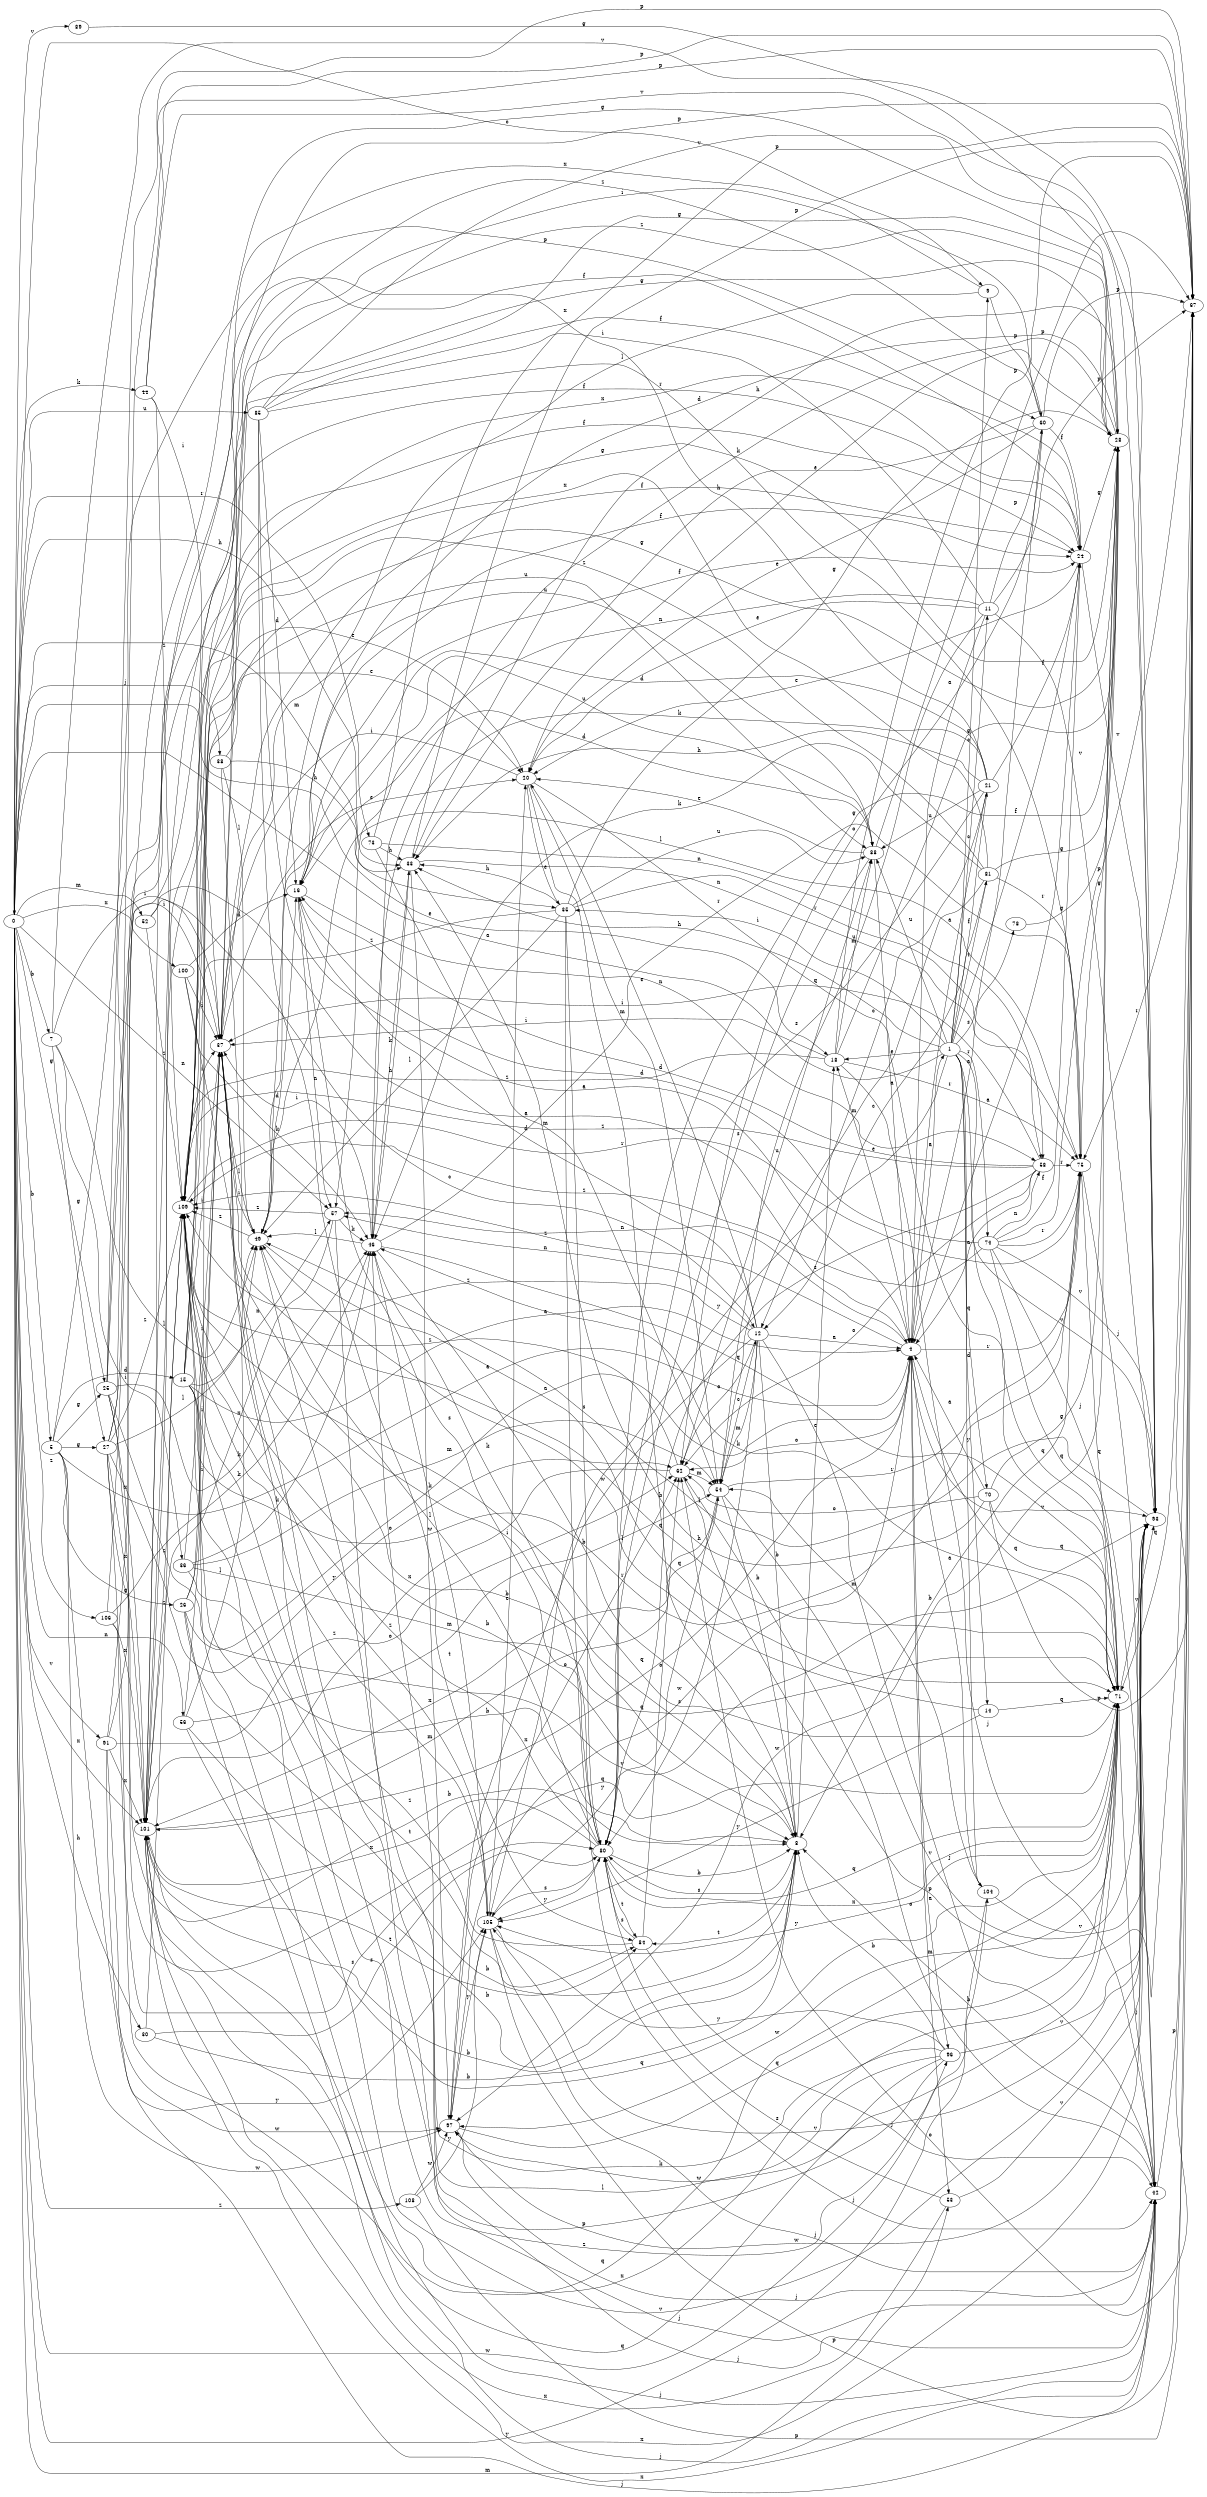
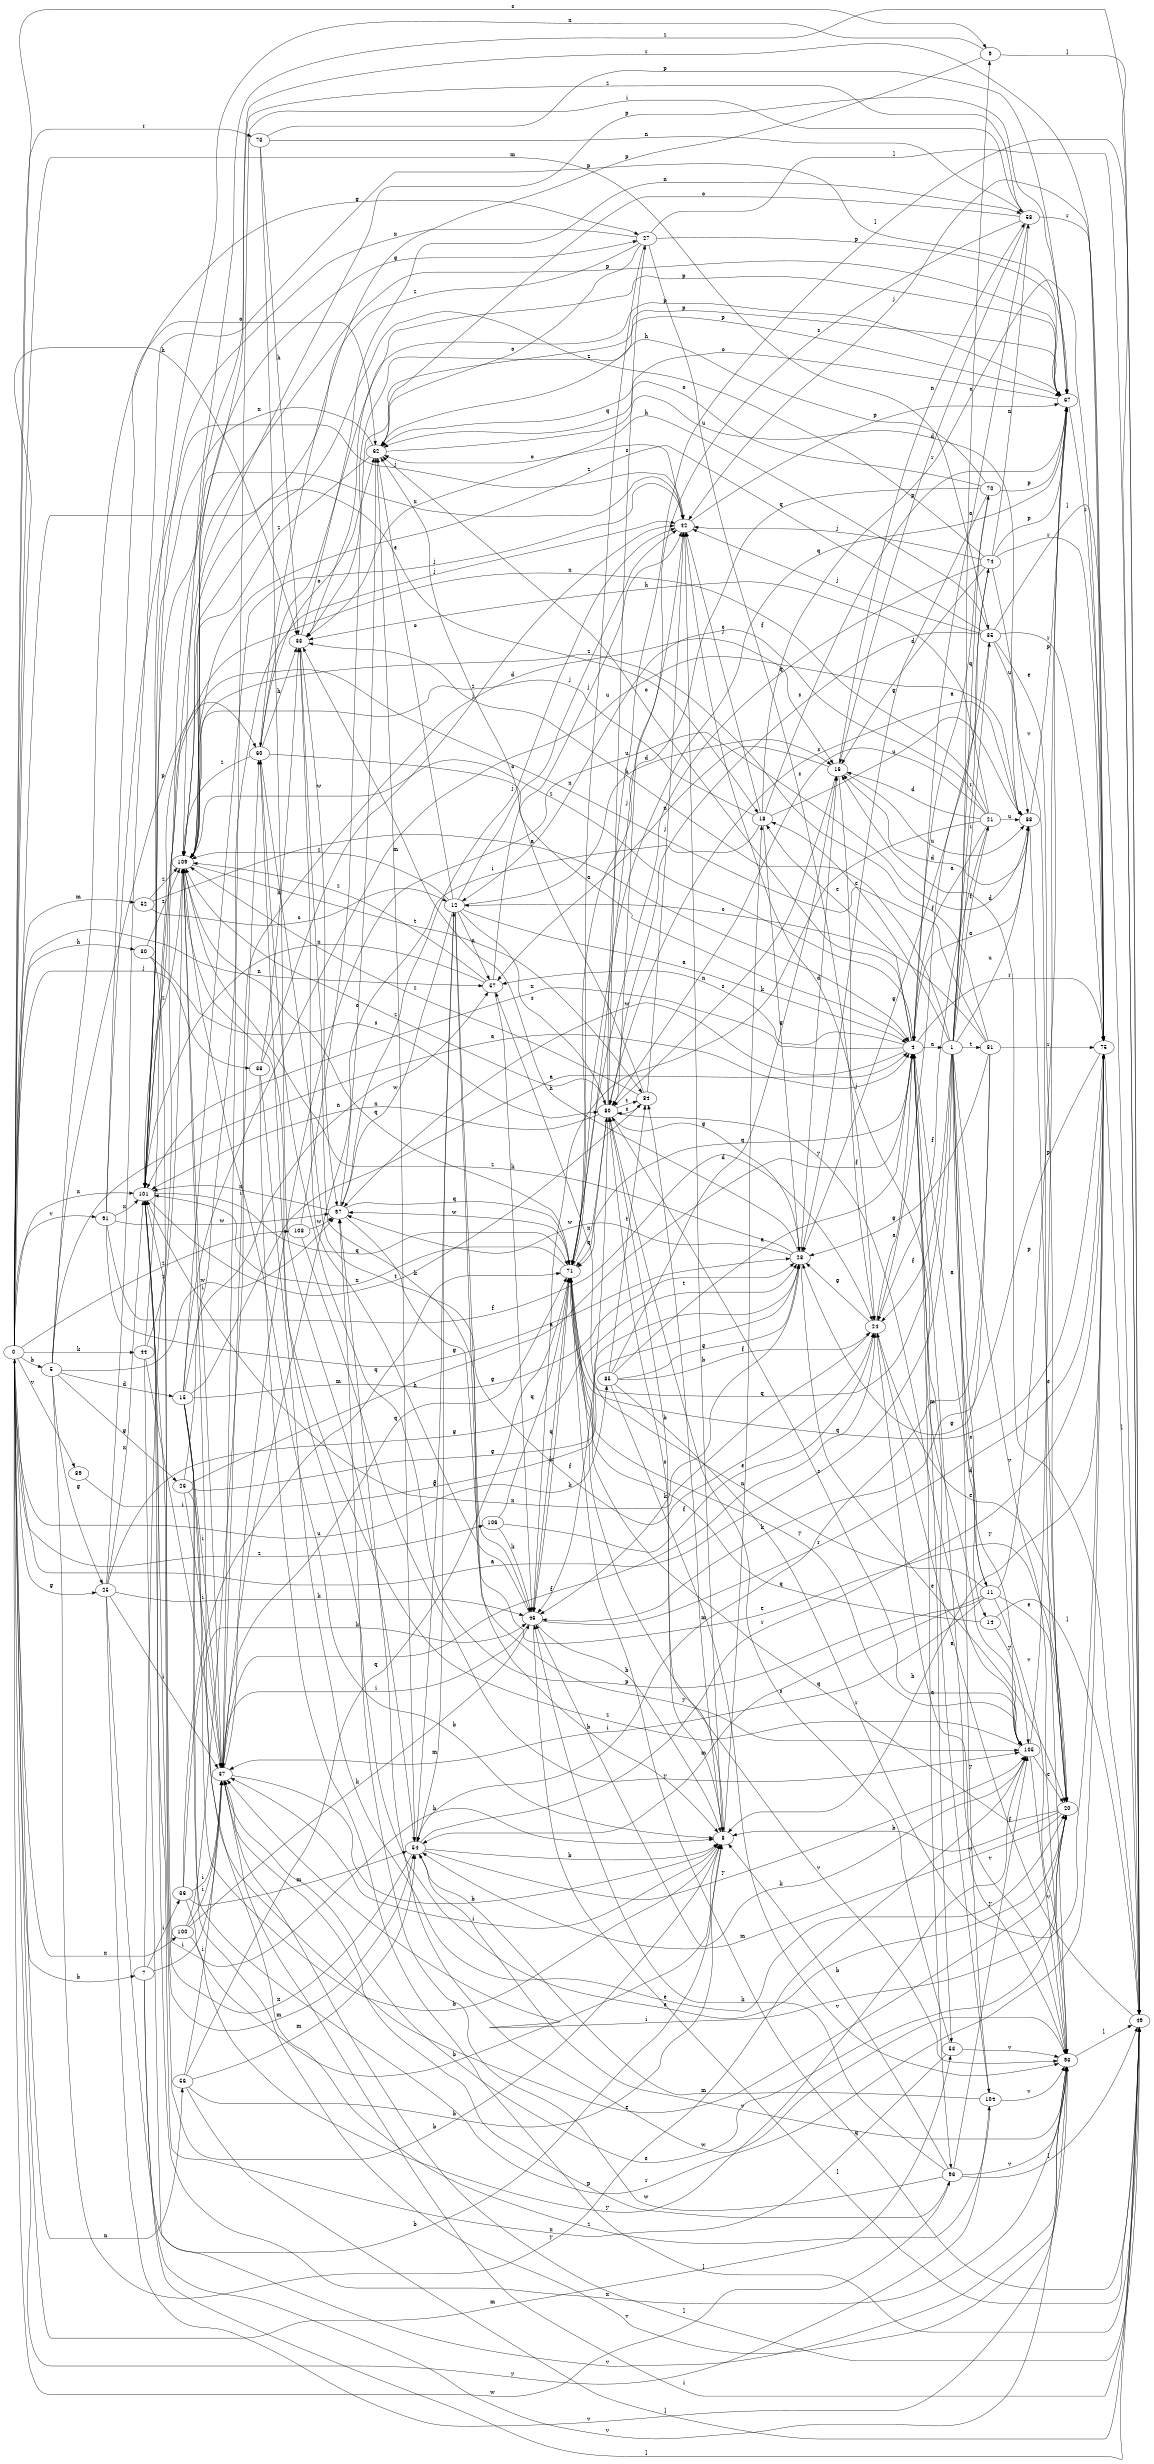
  strict digraph {
    rankdir=LR
    0
    5
    n3 [label=7]
    9
    18
    25
    30
    33
    35
    38
    44
    52
    53
    56
    57
    73
    85
    89
    91
    96
    100
    101
    104
    106
    108
    105
    4
    97
    15
    26
    27
    n32 [label=60]
    93
    36
    37
    49
    88
    75
    109
    67
    42
    28
    8
    46
    80
    58
    20
    12
    71
    54
    24
    84
    16
    62
    1
    11
    14
    21
    70
    74
-   78
    81
    0 -> 5 [label=b]
    0 -> n3 [label=b]
    0 -> 9 [label=c]
    0 -> 18 [label=e]
    0 -> 25 [label=g]
    0 -> 30 [label=h]
    0 -> 33 [label=h]
    0 -> 35 [label=m]
    0 -> 38 [label=j]
    0 -> 44 [label=k]
    0 -> 52 [label=m]
    0 -> 53 [label=m]
    0 -> 56 [label=n]
    0 -> 57 [label=n]
    0 -> 73 [label=r]
    0 -> 85 [label=u]
    0 -> 89 [label=v]
    0 -> 91 [label=v]
    0 -> 96 [label=w]
    0 -> 100 [label=x]
    0 -> 101 [label=x]
    0 -> 104 [label=y]
    0 -> 106 [label=z]
    0 -> 108 [label=z]
    5 -> 25 [label=g]
    5 -> 105 [label=y]
    5 -> 4 [label=a]
    5 -> 97 [label=w]
    5 -> 15 [label=d]
    5 -> 26 [label=g]
    5 -> 27 [label=g]
    5 -> n32 [label=p]
    n3 -> 27 [label=g]
    n3 -> 93 [label=v]
    n3 -> 36 [label=i]
    n3 -> 37 [label=i]
    n3 -> 49 [label=l]
    9 -> 101 [label=x]
    9 -> n32 [label=p]
    9 -> 49 [label=l]
    18 -> 37 [label=i]
    18 -> 88 [label=u]
    18 -> 75 [label=r]
    18 -> 109 [label=z]
    18 -> 67 [label=p]
    18 -> 42 [label=j]
    18 -> 28 [label=g]
    25 -> 101 [label=x]
    25 -> 93 [label=v]
    25 -> 37 [label=i]
    25 -> 67 [label=p]
    25 -> 28 [label=g]
    25 -> 8 [label=b]
    25 -> 46 [label=k]
    30 -> 109 [label=z]
    30 -> 8 [label=b]
    30 -> 80 [label=s]
    33 -> 97 [label=w]
    33 -> 67 [label=p]
    33 -> 46 [label=k]
    33 -> 58 [label=n]
    35 -> 33 [label=h]
    35 -> 49 [label=l]
    35 -> 88 [label=u]
    35 -> 75 [label=r]
    35 -> 109 [label=z]
    35 -> 42 [label=j]
    35 -> 28 [label=g]
    35 -> 80 [label=s]
-   20 -> 35 [label=e]
+   35 -> 20 [label=e]
    38 -> 33 [label=h]
    38 -> 49 [label=l]
    38 -> 42 [label=j]
    38 -> 20 [label=e]
    44 -> 93 [label=v]
    44 -> 37 [label=i]
    44 -> 109 [label=z]
    44 -> 67 [label=p]
    52 -> 4 [label=a]
    52 -> 109 [label=z]
    52 -> 12 [label=c]
    53 -> 101 [label=x]
    53 -> 93 [label=v]
    53 -> 80 [label=s]
    56 -> 37 [label=i]
    56 -> 49 [label=l]
    56 -> 8 [label=b]
    56 -> 71 [label=q]
    56 -> 54 [label=m]
    57 -> 101 [label=x]
    57 -> 109 [label=z]
    57 -> 42 [label=j]
    57 -> 46 [label=k]
    73 -> 33 [label=h]
    73 -> 67 [label=p]
    73 -> 58 [label=n]
    73 -> 54 [label=m]
    85 -> 4 [label=a]
    85 -> 93 [label=v]
    85 -> 75 [label=r]
    85 -> 28 [label=g]
    85 -> 24 [label=f]
    85 -> 84 [label=t]
    85 -> 16 [label=d]
    89 -> 28 [label=g]
    91 -> 101 [label=x]
    91 -> 97 [label=w]
    91 -> 42 [label=j]
    91 -> 28 [label=g]
    91 -> 24 [label=f]
    91 -> 62 [label=o]
    96 -> 105 [label=y]
    96 -> 97 [label=w]
    96 -> 93 [label=v]
    96 -> 37 [label=p]
    96 -> 49 [label=l]
    96 -> 8 [label=b]
    96 -> 46 [label=k]
    100 -> 105 [label=y]
    100 -> 37 [label=i]
    100 -> 46 [label=k]
    100 -> 16 [label=d]
    101 -> 109 [label=z]
    101 -> 8 [label=b]
    101 -> 71 [label=q]
    101 -> 54 [label=m]
    101 -> 84 [label=t]
    104 -> 4 [label=a]
    104 -> 93 [label=v]
    104 -> 109 [label=z]
    104 -> 54 [label=m]
    106 -> 46 [label=k]
    106 -> 71 [label=q]
    106 -> 24 [label=f]
    108 -> 105 [label=y]
    108 -> 97 [label=w]
    108 -> 67 [label=p]
    105 -> 93 [label=v]
    105 -> 109 [label=z]
    105 -> 67 [label=p]
    105 -> 42 [label=j]
    105 -> 46 [label=k]
    105 -> 80 [label=s]
    105 -> 20 [label=e]
    4 -> 18 [label=e]
    4 -> 53 [label=m]
    4 -> 57 [label=n]
    4 -> 96 [label=a]
    4 -> 101 [label=x]
    4 -> 97 [label=w]
    4 -> 93 [label=v]
    4 -> 75 [label=r]
    4 -> 109 [label=z]
    4 -> 71 [label=q]
    4 -> 62 [label=o]
    4 -> 1 [label=a]
-   106 -> 101 [label=x]
+   97 -> 101 [label=x]
    97 -> 105 [label=y]
    97 -> 42 [label=j]
    97 -> 71 [label=q]
    97 -> 62 [label=o]
    15 -> 57 [label=n]
    15 -> 4 [label=a]
    15 -> 93 [label=v]
    15 -> 37 [label=i]
    15 -> 88 [label=u]
    15 -> 75 [label=r]
    15 -> 42 [label=j]
    15 -> 28 [label=g]
    15 -> 20 [label=e]
    26 -> 4 [label=a]
    26 -> 37 [label=i]
    26 -> 42 [label=j]
    26 -> 28 [label=g]
    26 -> 8 [label=b]
    27 -> 101 [label=x]
    27 -> 49 [label=l]
    27 -> 109 [label=z]
    27 -> 67 [label=p]
-   27 -> 80 [label=s]
+   80 -> 27 [label=s]
    27 -> 71 [label=q]
    27 -> 24 [label=f]
    27 -> 62 [label=o]
    n32 -> 33 [label=h]
    n32 -> 4 [label=a]
-   n32 -> 37 [label=i]
+   37 -> n32 [label=i]
    n32 -> 109 [label=z]
    n32 -> 67 [label=p]
    n32 -> 20 [label=e]
    n32 -> 24 [label=f]
    n32 -> 62 [label=o]
    93 -> 101 [label=x]
    93 -> 97 [label=w]
    93 -> 49 [label=l]
    36 -> 37 [label=i]
    36 -> 8 [label=b]
    36 -> 46 [label=k]
    36 -> 71 [label=q]
    36 -> 54 [label=m]
    37 -> 49 [label=l]
    37 -> 88 [label=u]
    37 -> 8 [label=b]
    37 -> 20 [label=e]
    37 -> 71 [label=q]
    37 -> 24 [label=f]
    49 -> 37 [label=i]
    49 -> 109 [label=z]
    49 -> 71 [label=q]
    49 -> 24 [label=f]
    49 -> 16 [label=d]
    88 -> 4 [label=a]
    88 -> 67 [label=p]
    88 -> 80 [label=s]
    88 -> 20 [label=e]
    88 -> 16 [label=d]
    75 -> 49 [label=l]
    75 -> 42 [label=j]
    75 -> 28 [label=g]
    75 -> 8 [label=b]
    75 -> 71 [label=q]
    109 -> 37 [label=i]
    109 -> 75 [label=r]
    109 -> 67 [label=p]
    109 -> 8 [label=b]
    109 -> 71 [label=q]
    109 -> 84 [label=t]
    67 -> 75 [label=r]
    67 -> 71 [label=q]
    67 -> 62 [label=o]
    42 -> 101 [label=x]
    42 -> 67 [label=p]
    42 -> 8 [label=b]
    42 -> 62 [label=o]
    28 -> 33 [label=h]
    28 -> 97 [label=w]
    28 -> 109 [label=z]
    28 -> 46 [label=k]
    28 -> 20 [label=e]
    28 -> 16 [label=d]
    8 -> 18 [label=e]
    8 -> 37 [label=i]
    8 -> 80 [label=s]
    8 -> 84 [label=t]
    46 -> 33 [label=h]
    46 -> 37 [label=i]
    46 -> 49 [label=l]
    46 -> 75 [label=r]
    46 -> 8 [label=b]
    46 -> 71 [label=q]
    80 -> 101 [label=x]
    80 -> 105 [label=y]
    80 -> 49 [label=l]
    80 -> 109 [label=z]
    80 -> 28 [label=g]
    80 -> 8 [label=b]
    80 -> 46 [label=k]
    80 -> 71 [label=q]
    80 -> 84 [label=t]
    58 -> 4 [label=a]
    58 -> 37 [label=i]
    58 -> 75 [label=r]
    58 -> 109 [label=z]
    58 -> 80 [label=s]
    58 -> 16 [label=d]
    58 -> 62 [label=o]
    20 -> 37 [label=i]
    20 -> 8 [label=b]
    20 -> 71 [label=q]
    20 -> 54 [label=m]
    12 -> 57 [label=n]
    12 -> 4 [label=a]
    12 -> 97 [label=w]
    12 -> 109 [label=z]
    12 -> 42 [label=j]
    12 -> 8 [label=b]
    12 -> 80 [label=s]
    12 -> 20 [label=e]
    12 -> 54 [label=m]
    12 -> 16 [label=d]
    12 -> 62 [label=o]
    71 -> 101 [label=x]
    71 -> 105 [label=y]
    71 -> 97 [label=w]
    71 -> 93 [label=v]
    71 -> 42 [label=j]
    71 -> 46 [label=k]
    71 -> 80 [label=x]
    54 -> 101 [label=x]
    54 -> 105 [label=y]
    54 -> 93 [label=v]
    54 -> 75 [label=r]
    54 -> 8 [label=b]
    54 -> 12 [label=c]
    24 -> 101 [label=x]
    24 -> 4 [label=a]
    24 -> 93 [label=v]
    24 -> 28 [label=g]
    24 -> 20 [label=e]
    84 -> 109 [label=z]
    84 -> 42 [label=j]
    84 -> 80 [label=s]
    84 -> 62 [label=o]
    16 -> 57 [label=n]
    16 -> 88 [label=u]
    16 -> 80 [label=s]
    16 -> 58 [label=n]
    16 -> 24 [label=f]
    62 -> 101 [label=x]
    62 -> 88 [label=u]
    62 -> 109 [label=z]
    62 -> 67 [label=p]
    62 -> 54 [label=m]
    1 -> 0 [label=a]
    1 -> 9 [label=c]
    1 -> 18 [label=e]
    1 -> 33 [label=h]
    1 -> 35 [label=i]
    1 -> 104 [label=y]
    1 -> 105 [label=y]
    1 -> 93 [label=v]
    1 -> 88 [label=u]
    1 -> 71 [label=q]
    1 -> 24 [label=f]
    1 -> 11 [label=c]
    1 -> 14 [label=d]
    1 -> 21 [label=f]
    1 -> 70 [label=q]
    1 -> 74 [label=r]
-   1 -> 78 [label=s]
    1 -> 81 [label=t]
    11 -> 57 [label=n]
    11 -> 4 [label=a]
    11 -> n32 [label=p]
    11 -> 93 [label=v]
    11 -> 37 [label=i]
    11 -> 67 [label=p]
    11 -> 20 [label=e]
    11 -> 54 [label=m]
    14 -> 105 [label=y]
    14 -> 49 [label=l]
    14 -> 71 [label=q]
    21 -> 33 [label=h]
    21 -> 101 [label=x]
    21 -> 4 [label=a]
    21 -> 88 [label=u]
    21 -> 46 [label=k]
    21 -> 80 [label=s]
    21 -> 12 [label=c]
    21 -> 24 [label=f]
    21 -> 16 [label=d]
    70 -> 33 [label=h]
    70 -> 4 [label=a]
    70 -> 67 [label=p]
    70 -> 28 [label=g]
    70 -> 71 [label=q]
    70 -> 62 [label=o]
    74 -> 93 [label=v]
    74 -> 75 [label=r]
    74 -> 109 [label=z]
    74 -> 67 [label=p]
    74 -> 42 [label=j]
    74 -> 58 [label=n]
    74 -> 71 [label=q]
    74 -> 24 [label=f]
    74 -> 16 [label=d]
-   78 -> 28 [label=g]
    81 -> 101 [label=x]
    81 -> 75 [label=r]
    81 -> 109 [label=z]
    81 -> 28 [label=g]
    81 -> 46 [label=k]
    81 -> 12 [label=c]
    81 -> 54 [label=m]
  }
